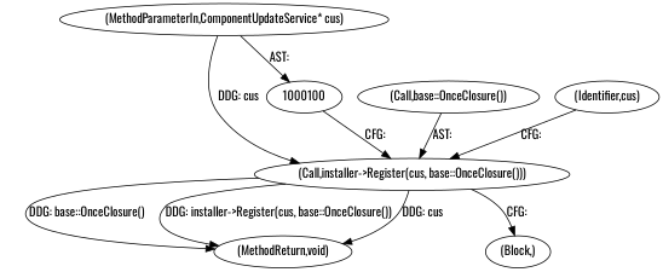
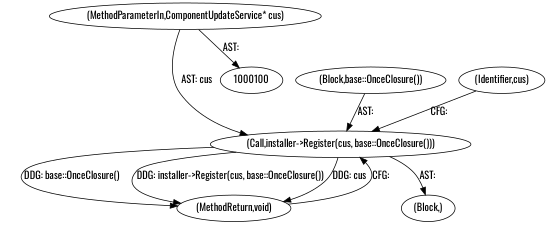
  digraph {
    fontname=Oswald
    node [fontname=Oswald]
    edge [fontname=Oswald]
    n1 [label="(MethodParameterIn,ComponentUpdateService* cus)"]
    n2 [label="(Call,installer->Register(cus, base::OnceClosure()))"]
    1000100
    n4 [label="(MethodReturn,void)"]
    n5 [label="(Block,)"]
-   n6 [label="(Call,base::OnceClosure())"]
+   n6 [label="(Block,base::OnceClosure())"]
    n7 [label="(Identifier,cus)"]
-   n1 -> n2 [label="DDG: cus"]
+   n1 -> n2 [label="AST: cus"]
    n1 -> 1000100 [label="AST: "]
    n2 -> n4 [label="DDG: base::OnceClosure()"]
    n2 -> n4 [label="DDG: installer->Register(cus, base::OnceClosure())"]
    n2 -> n4 [label="DDG: cus"]
-   n2 -> n5 [label="CFG: "]
-   1000100 -> n2 [label="CFG: "]
+   n2 -> n5 [label="AST: "]
+   n4 -> n2 [label="CFG: "]
    n6 -> n2 [label="AST: "]
    n7 -> n2 [label="CFG: "]
  }
